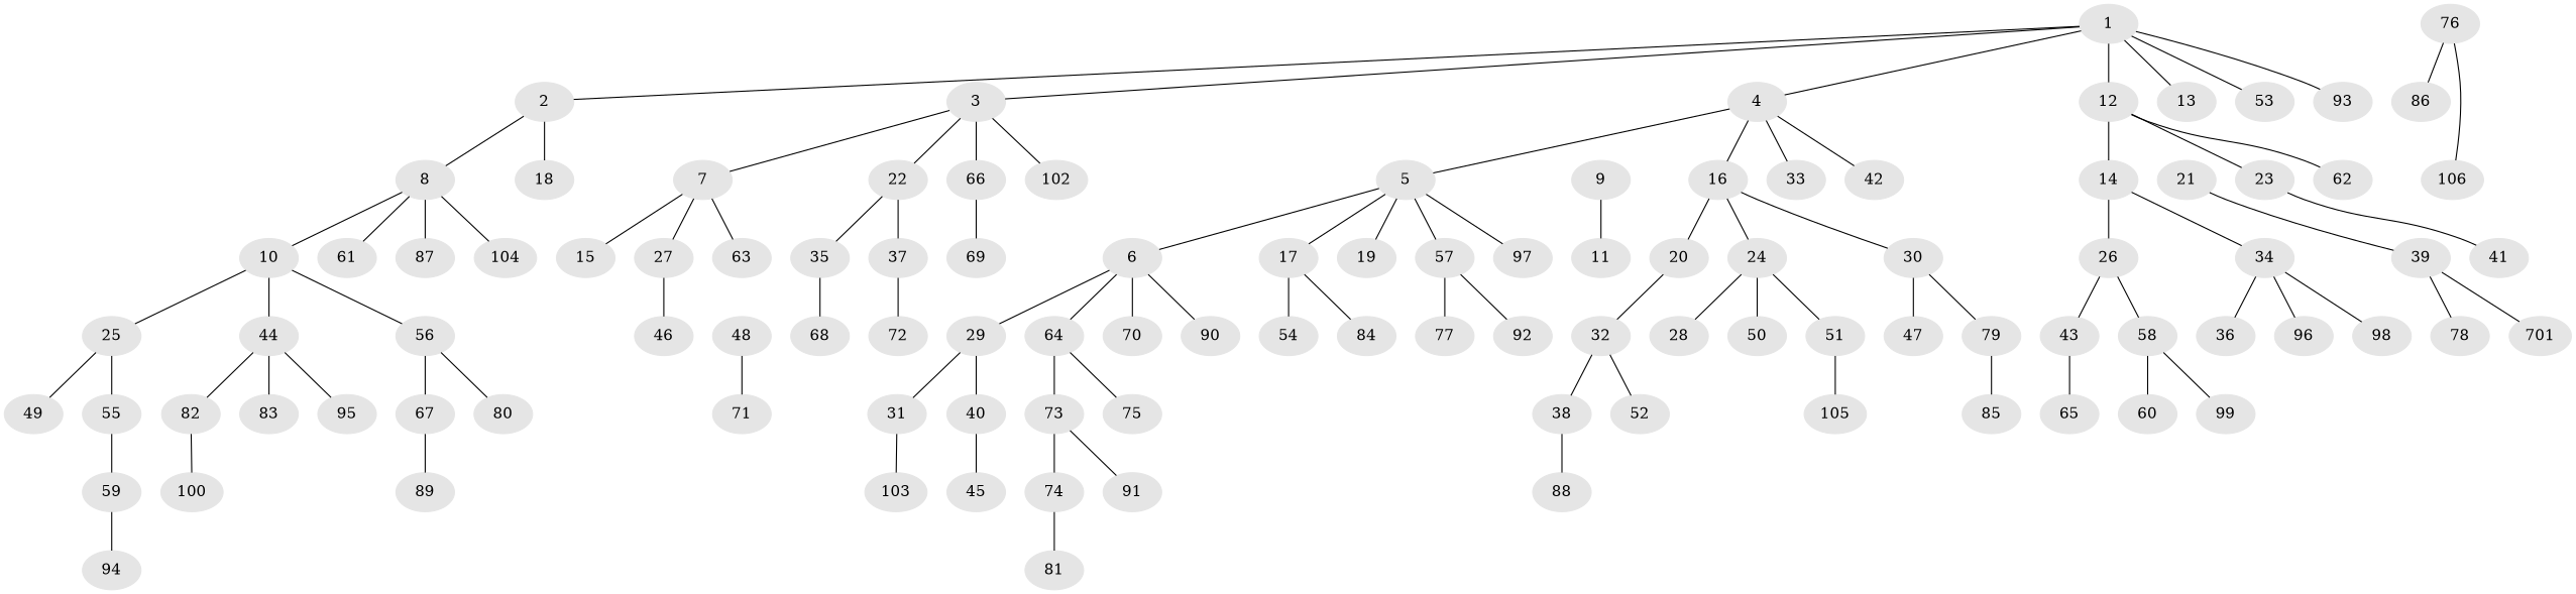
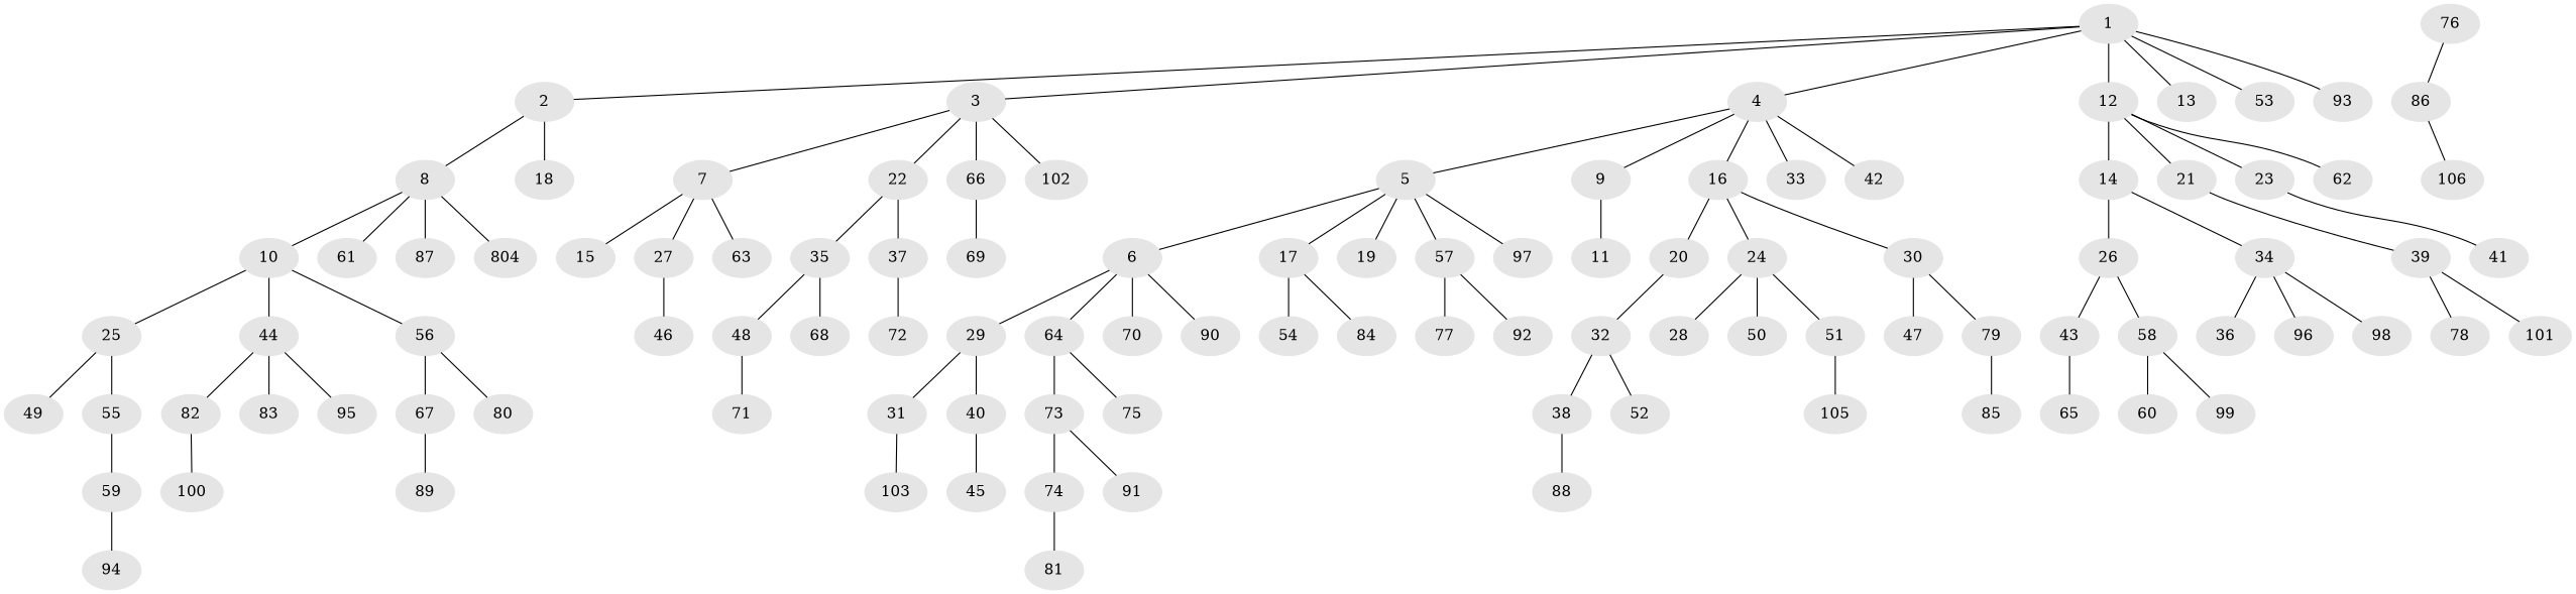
  graph {
    node [color=gray90 style=filled]
    1
    2
    3
    4
    12
    13
    53
    93
    8
    18
    7
    22
    66
    102
    5
    9
    16
    33
    42
    14
    21
    23
    62
    10
    61
    87
-   104
+   104 [label=804]
    15
    27
    63
    35
    37
    69
    6
    17
    19
    57
    97
    11
    20
    24
    30
    29
    64
    70
    90
    54
    84
    77
    92
    31
    40
    73
    75
    46
    25
    44
    56
    49
    55
    82
    83
    95
    67
    80
    26
    34
    39
    41
    43
    58
    36
    96
    98
    32
    28
    50
    51
    47
    79
    38
    52
    78
-   101 [label=701]
+   101
    48
    68
    72
    105
    59
    65
    60
    99
    103
    45
    85
    88
    71
    100
    76
    86
    94
    89
    74
    91
    81
    106
    1 -- 2
    1 -- 3
    1 -- 4
    1 -- 12
    1 -- 13
    1 -- 53
    1 -- 93
    2 -- 8
    2 -- 18
    3 -- 7
    3 -- 22
    3 -- 66
    3 -- 102
    4 -- 5
+   4 -- 9
    4 -- 16
    4 -- 33
    4 -- 42
    12 -- 14
+   12 -- 21
    12 -- 23
    12 -- 62
    8 -- 10
    8 -- 61
    8 -- 87
    8 -- 104
    7 -- 15
    7 -- 27
    7 -- 63
    22 -- 35
    22 -- 37
    66 -- 69
    5 -- 6
    5 -- 17
    5 -- 19
    5 -- 57
    5 -- 97
    9 -- 11
    16 -- 20
    16 -- 24
    16 -- 30
    14 -- 26
    14 -- 34
    21 -- 39
    23 -- 41
    10 -- 25
    10 -- 44
    10 -- 56
    27 -- 46
+   35 -- 48
    35 -- 68
    37 -- 72
    6 -- 29
    6 -- 64
    6 -- 70
    6 -- 90
    17 -- 54
    17 -- 84
    57 -- 77
    57 -- 92
    20 -- 32
    24 -- 28
    24 -- 50
    24 -- 51
    30 -- 47
    30 -- 79
    29 -- 31
    29 -- 40
    64 -- 73
    64 -- 75
    31 -- 103
    40 -- 45
    73 -- 74
    73 -- 91
    25 -- 49
    25 -- 55
    44 -- 82
    44 -- 83
    44 -- 95
    56 -- 67
    56 -- 80
    55 -- 59
    82 -- 100
    67 -- 89
    26 -- 43
    26 -- 58
    34 -- 36
    34 -- 96
    34 -- 98
    39 -- 78
    39 -- 101
    43 -- 65
    58 -- 60
    58 -- 99
    32 -- 38
    32 -- 52
    51 -- 105
    79 -- 85
    38 -- 88
    48 -- 71
    59 -- 94
    76 -- 86
-   76 -- 106
+   86 -- 106
    74 -- 81
  }
